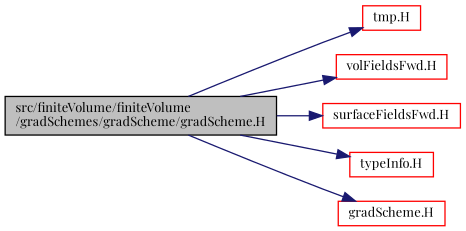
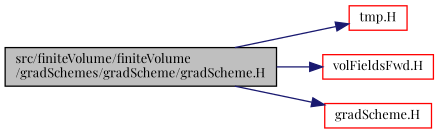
  digraph {
    fontname="Playfair Display"
    rankdir=LR
    node [color=red fontname="Playfair Display" fontsize=10 shape=record]
    edge [color=midnightblue fontname="Playfair Display" fontsize=10 labelfontname=FreeSans labelfontsize=10 style=solid]
    n1 [color=black fillcolor=grey75 fontcolor=black height=0.2 label="src/finiteVolume/finiteVolume\l/gradSchemes/gradScheme/gradScheme.H" style=filled width=0.4]
    n2 [height=0.2 label="tmp.H" width=0.4]
    n3 [height=0.2 label="volFieldsFwd.H" width=0.4]
-   n4 [height=0.2 label="surfaceFieldsFwd.H" width=0.4]
-   n5 [height=0.2 label="typeInfo.H" width=0.4]
    n6 [height=0.2 label="gradScheme.H" width=0.4]
    n1 -> n2
    n1 -> n3
-   n1 -> n4
-   n1 -> n5
    n1 -> n6
  }
